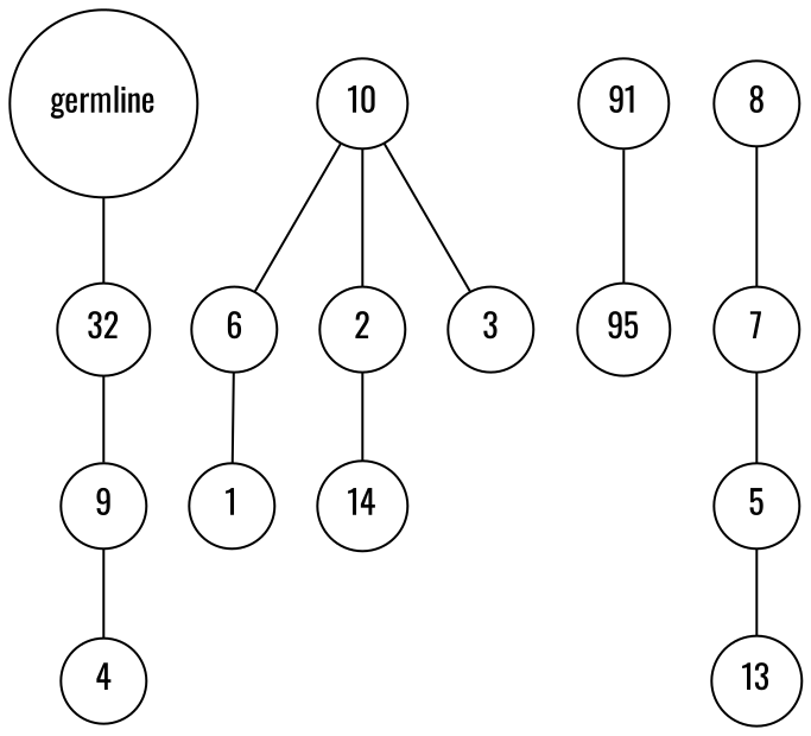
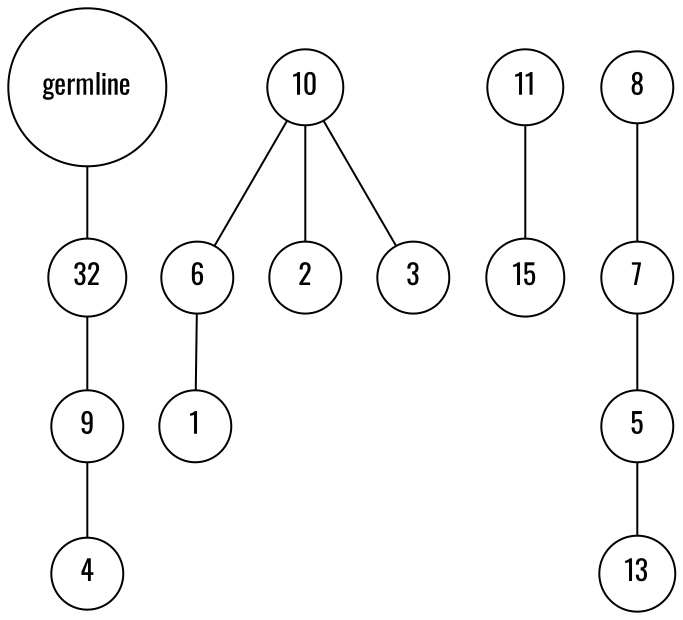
  graph {
    fontname=Oswald
    rankdir=UD
    splines=line
    node [fontname=Oswald shape=circle]
    edge [fontname=Oswald]
    n1 [label=germline]
    n2 [label=32]
    n3 [label=9]
    n4 [label=4]
    n5 [label=10]
    n6 [label=6]
    n7 [label=2]
    n8 [label=3]
    n9 [label=1]
-   n10 [label=14]
-   n11 [label=91]
-   n12 [label=95]
+   n11 [label=11]
+   n12 [label=15]
    n13 [label=8]
    n14 [label=7]
    n15 [label=5]
    n16 [label=13]
    n1 -- n2
    n2 -- n3
    n3 -- n4
    n5 -- n6
    n5 -- n7
    n5 -- n8
    n6 -- n9
-   n7 -- n10
    n11 -- n12
    n13 -- n14
    n14 -- n15
    n15 -- n16
  }
